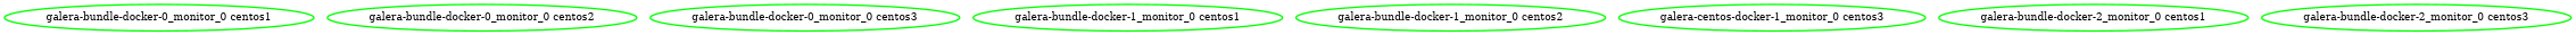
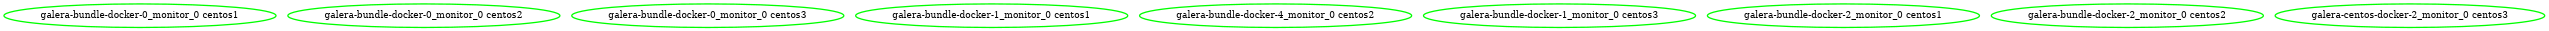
  digraph {
    node [color=green fontcolor=black style=bold]
    "galera-bundle-docker-0_monitor_0 centos1"
    "galera-bundle-docker-0_monitor_0 centos2"
    "galera-bundle-docker-0_monitor_0 centos3"
    "galera-bundle-docker-1_monitor_0 centos1"
-   "galera-bundle-docker-1_monitor_0 centos2"
-   "galera-bundle-docker-1_monitor_0 centos3" [label="galera-centos-docker-1_monitor_0 centos3"]
+   "galera-bundle-docker-1_monitor_0 centos2" [label="galera-bundle-docker-4_monitor_0 centos2"]
+   "galera-bundle-docker-1_monitor_0 centos3"
    "galera-bundle-docker-2_monitor_0 centos1"
-   "galera-bundle-docker-2_monitor_0 centos3"
+   "galera-bundle-docker-2_monitor_0 centos2"
+   "galera-bundle-docker-2_monitor_0 centos3" [label="galera-centos-docker-2_monitor_0 centos3"]
  }
